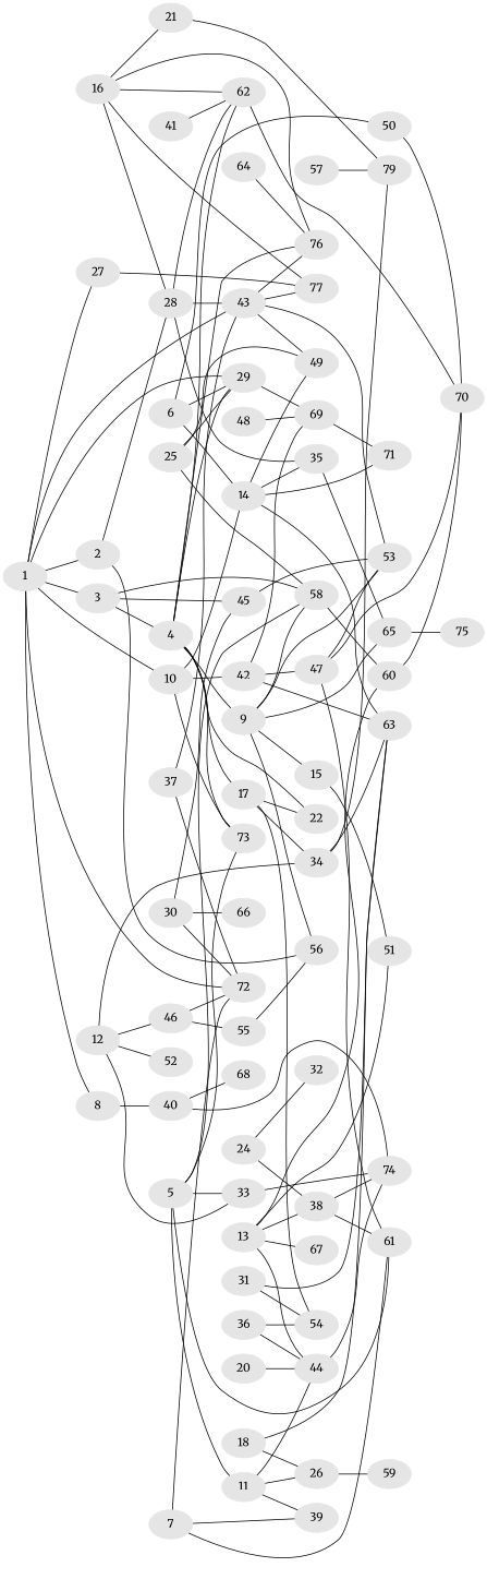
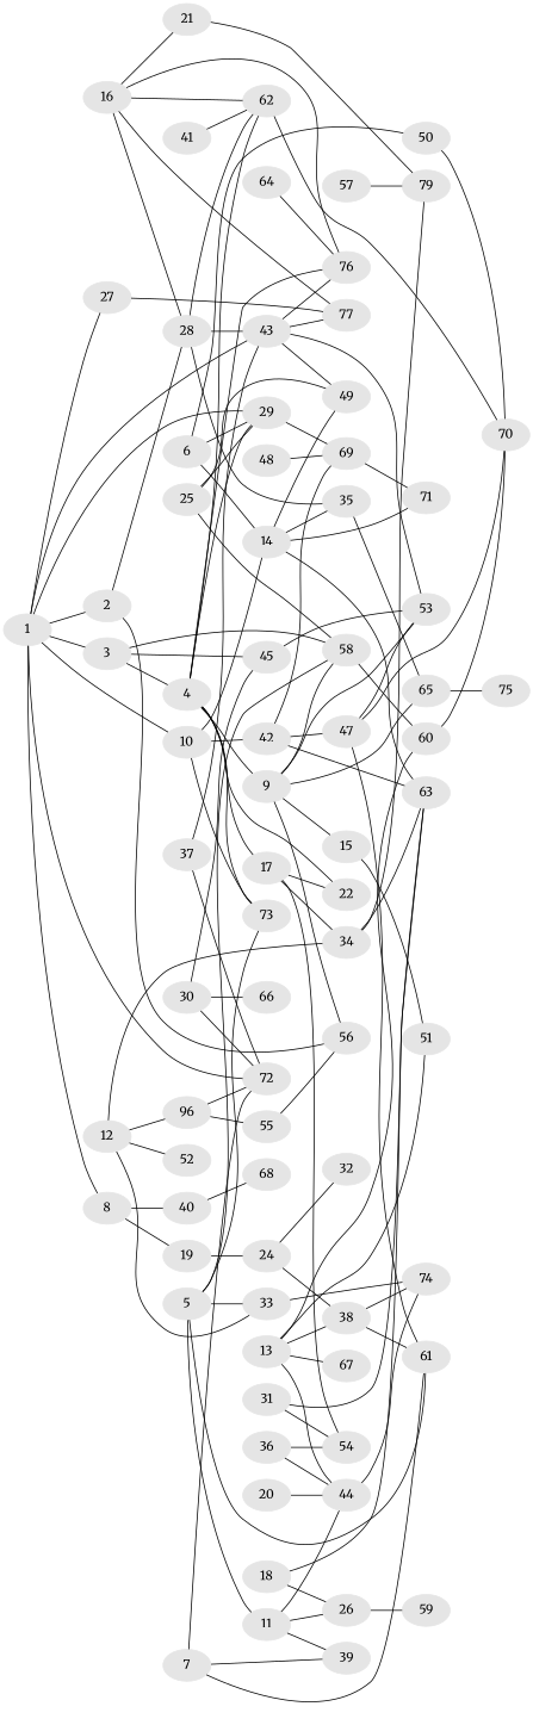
  graph {
    fontname=Merriweather
    rankdir=LR
    node [color=gray90 fontname=Merriweather style=filled]
    edge [fontname=Merriweather weight=1.0]
    1
    2
    3
    8
    10
    27
    29
    43
    72
    28
    56
    4
    45
    58
+   19
    40
    73
    14
    42
    77
    69
    76
    53
    49
    62
    35
    9
    17
    22
    60
    15
    65
    34
    54
    70
    5
    11
    33
    61
    39
    26
    44
    74
    6
    50
    63
    71
    7
    24
    68
    51
    75
    47
    59
    12
-   46
+   46 [label=96]
    52
    n58 [label=79]
    55
    13
    38
    67
    16
    21
    18
    32
    20
    25
    30
    66
    31
    36
    37
    41
    48
    57
    64
    1 -- 2
    1 -- 3
    1 -- 8
    1 -- 10
    1 -- 27
    1 -- 29
    1 -- 43
    1 -- 72
    2 -- 28
    2 -- 56
    3 -- 4
    3 -- 45 [weight=2.0]
    3 -- 58
+   8 -- 19
    8 -- 40
    10 -- 73
    10 -- 14
    10 -- 42
    27 -- 77
    29 -- 69
    43 -- 77
    43 -- 76
    43 -- 53
    43 -- 49
    28 -- 43
    28 -- 62
    28 -- 35
    4 -- 29
    4 -- 73
    4 -- 76
    4 -- 62
    4 -- 9
    4 -- 17
    4 -- 22
    45 -- 53
    58 -- 60
-   40 -- 74
+   19 -- 24
    40 -- 68
    14 -- 49
    14 -- 35
    14 -- 63 [weight=2.0]
    14 -- 71
    42 -- 69
    42 -- 63
    42 -- 47 [weight=2.0]
    69 -- 71
    62 -- 70
    35 -- 65
    9 -- 56
    9 -- 58
    9 -- 53
    9 -- 15
    9 -- 65
    17 -- 22
    17 -- 34
    17 -- 54
    60 -- 70
    15 -- 51
    65 -- 75
    34 -- 63
    34 -- n58
    5 -- 58
    5 -- 73
    5 -- 11
    5 -- 33
    5 -- 61
    11 -- 39
    11 -- 26
    11 -- 44
    33 -- 74
    26 -- 59
    44 -- 74
    6 -- 29
    6 -- 14
    6 -- 50
    50 -- 70
    7 -- 72
    7 -- 61
    7 -- 39
    24 -- 38
    24 -- 32
    47 -- 53
    47 -- 70
    47 -- 61
    12 -- 34
    12 -- 33
    12 -- 46
    12 -- 52
    46 -- 72
    46 -- 55
    55 -- 56
    13 -- 60
    13 -- 44
    13 -- 51
    13 -- 38
    13 -- 67
    38 -- 61
    38 -- 74
    16 -- 28
    16 -- 77
    16 -- 76
    16 -- 62
    16 -- 21
    21 -- n58
    18 -- 26
    18 -- 63
    20 -- 44
    25 -- 29
    25 -- 58
    25 -- 49
    30 -- 72
    30 -- 45
    30 -- 66
    31 -- 54
    31 -- 63
    36 -- 54
    36 -- 44
    37 -- 43
    37 -- 72
    41 -- 62
    48 -- 69
    57 -- n58
    64 -- 76
  }
